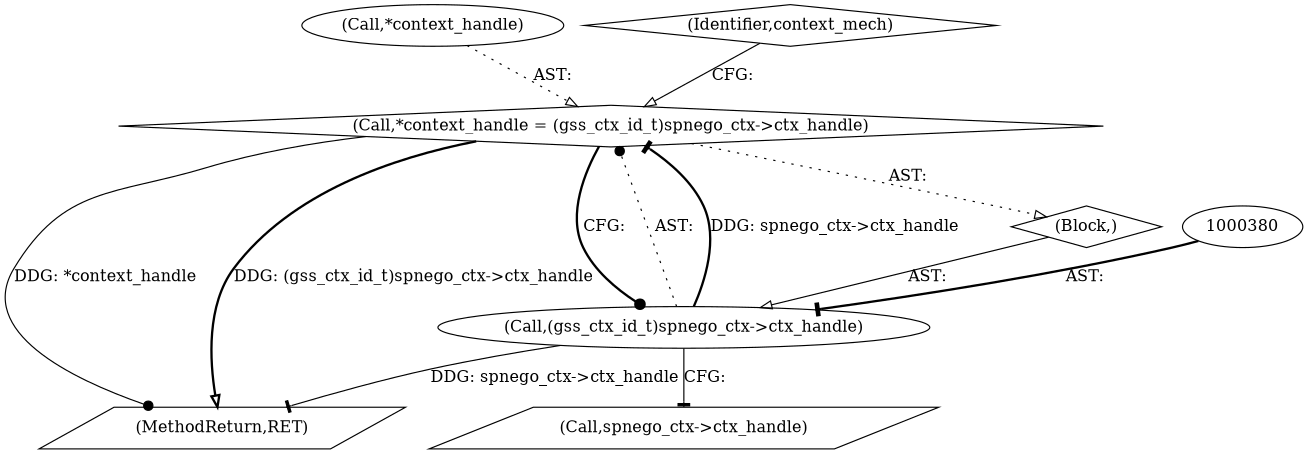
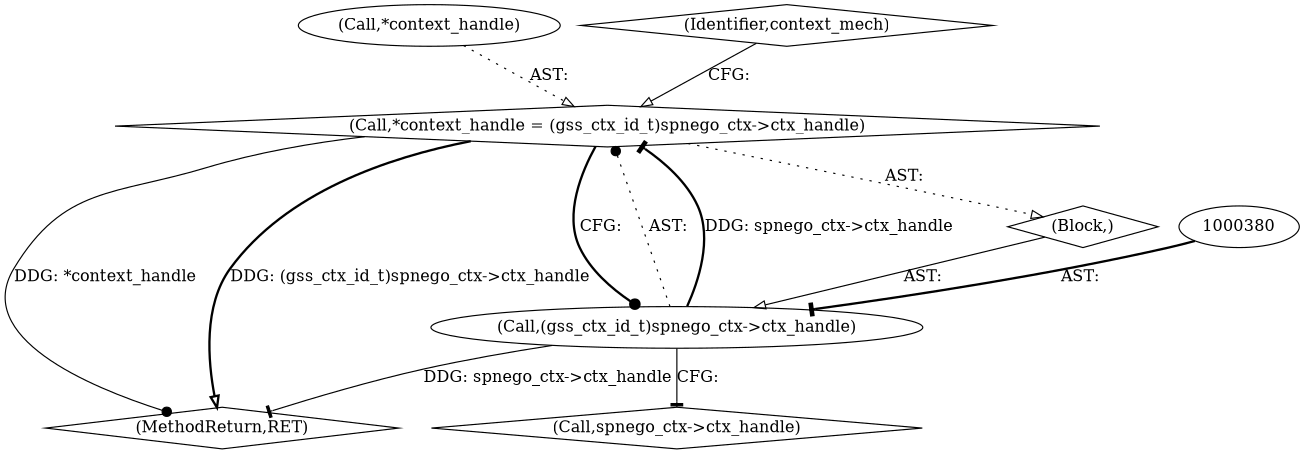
  digraph {
    node [shape=diamond]
    edge [arrowhead=onormal style=solid]
    n1 [label="(Call,*context_handle = (gss_ctx_id_t)spnego_ctx->ctx_handle)"]
    n2 [label="(Call,(gss_ctx_id_t)spnego_ctx->ctx_handle)" shape=ellipse]
    n3 [label="(Block,)"]
-   n4 [label="(MethodReturn,RET)" shape=parallelogram]
-   n5 [label="(Call,spnego_ctx->ctx_handle)" shape=parallelogram]
+   n4 [label="(MethodReturn,RET)"]
+   n5 [label="(Call,spnego_ctx->ctx_handle)"]
    n6 [label="(Call,*context_handle)" shape=ellipse]
    n7 [label="(Identifier,context_mech)"]
    1000380 [shape=ellipse]
    n1 -> n2 [arrowhead=dot label="CFG: " style=bold]
    n1 -> n3 [label="AST: " style=dotted]
    n1 -> n4 [arrowhead=dot label="DDG: *context_handle"]
    n1 -> n4 [label="DDG: (gss_ctx_id_t)spnego_ctx->ctx_handle" style=bold]
    n2 -> n1 [arrowhead=dot label="AST: " style=dotted]
    n2 -> n1 [arrowhead=tee label="DDG: spnego_ctx->ctx_handle" style=bold]
    n2 -> n4 [arrowhead=tee label="DDG: spnego_ctx->ctx_handle"]
    n2 -> n5 [arrowhead=tee label="CFG: "]
    n3 -> n2 [label="AST: "]
    n6 -> n1 [label="AST: " style=dotted]
    n7 -> n1 [label="CFG: "]
    1000380 -> n2 [arrowhead=tee label="AST: " style=bold]
  }
